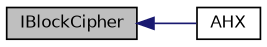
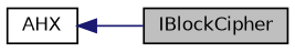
  digraph {
    rankdir=LR
    node [color=black fontname=Helvetica fontsize=10 shape=record style=filled]
    n1 [fillcolor=grey75 fontcolor=black height=0.2 label=IBlockCipher width=0.4]
    n2 [fillcolor=white height=0.2 label=AHX width=0.4]
-   n1 -> n2 [color=midnightblue dir=back fontname=Helvetica fontsize=10 labelfontname=Helvetica labelfontsize=10 style=solid]
+   n2 -> n1 [color=midnightblue dir=back fontname=Helvetica fontsize=10 labelfontname=Helvetica labelfontsize=10 style=solid]
  }
